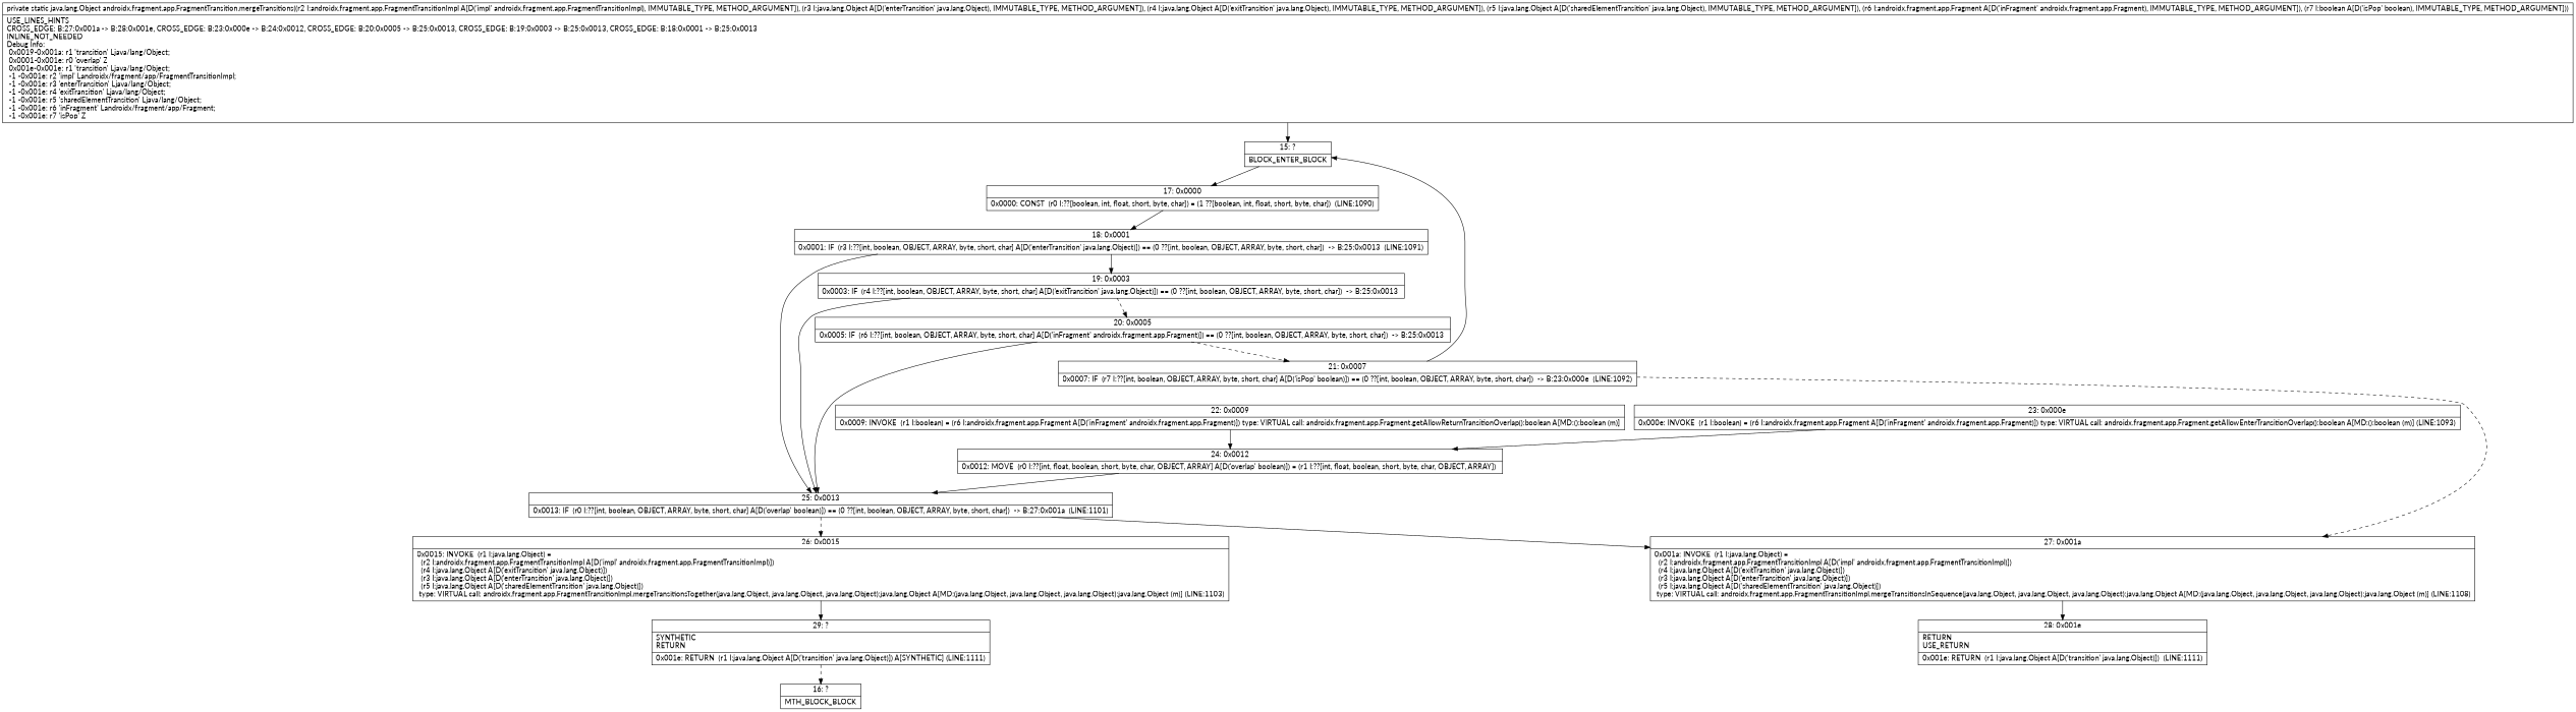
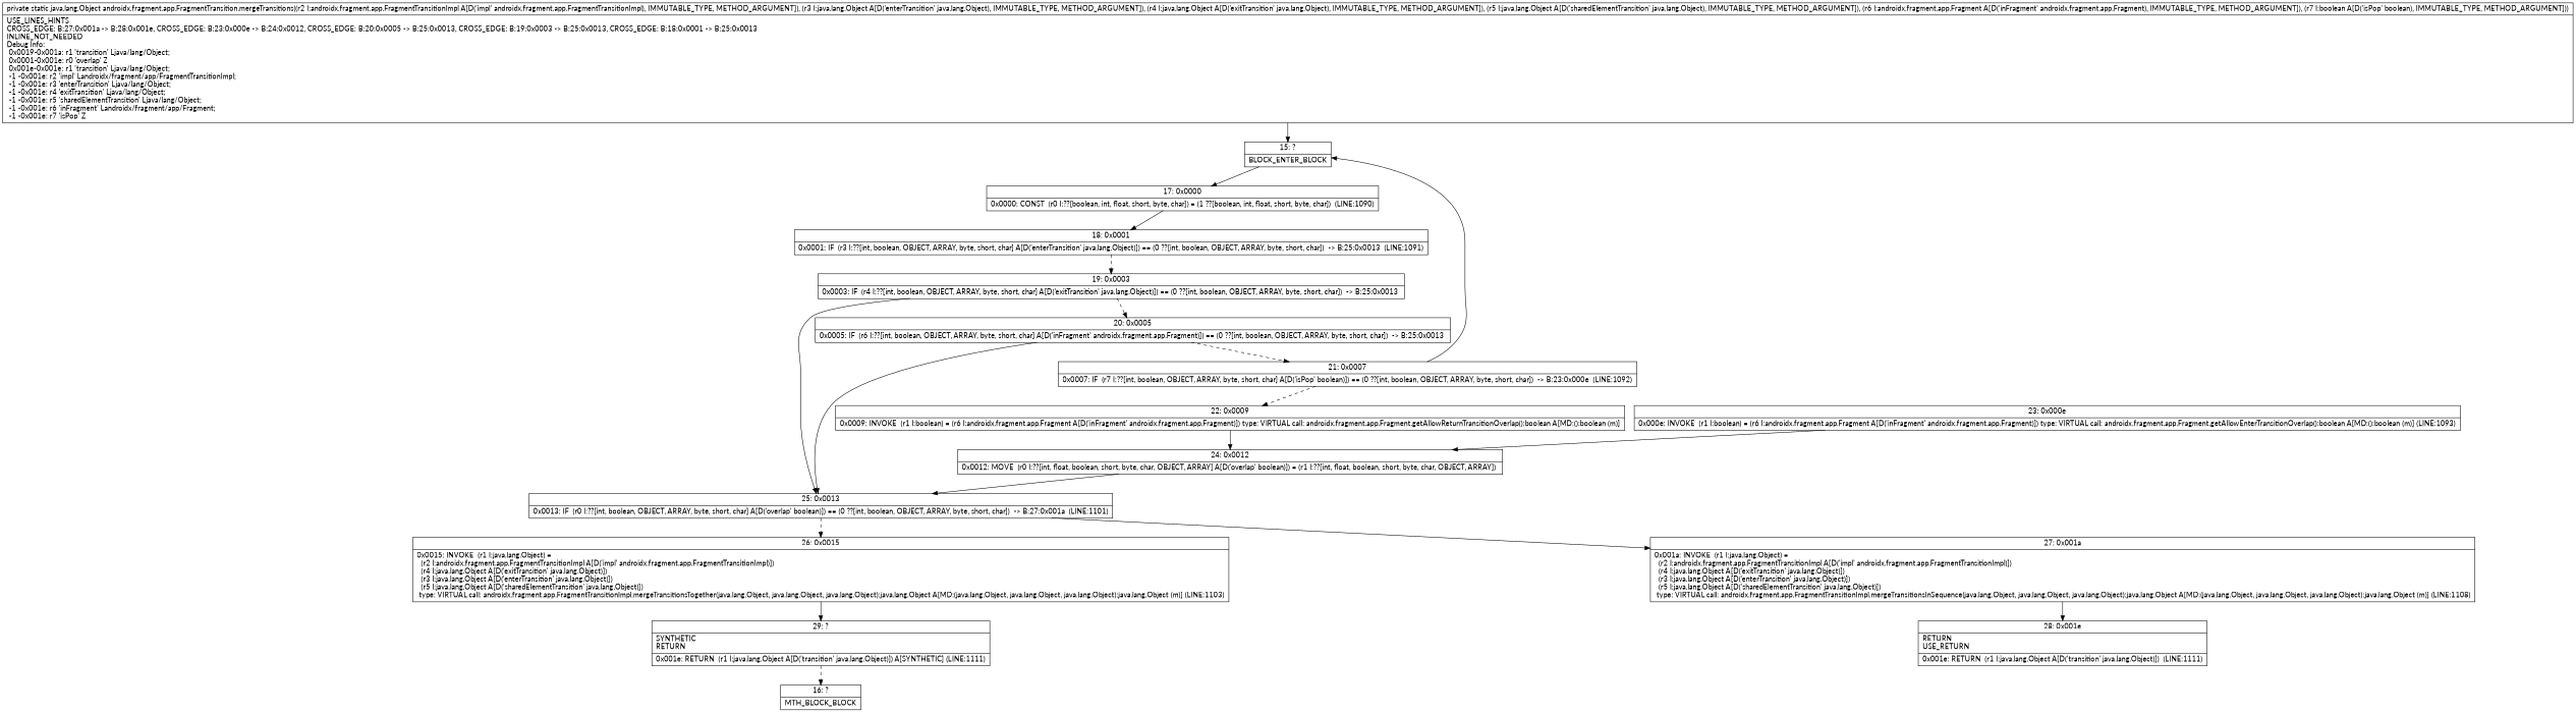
  digraph {
    fontname=Lato
    node [fontname=Lato shape=record]
    edge [fontname=Lato]
    n1 [label="{15\:\ ?|BLOCK_ENTER_BLOCK\l}"]
    n2 [label="{17\:\ 0x0000|0x0000: CONST  (r0 I:??[boolean, int, float, short, byte, char]) = (1 ??[boolean, int, float, short, byte, char])  (LINE:1090)\l}"]
    n3 [label="{18\:\ 0x0001|0x0001: IF  (r3 I:??[int, boolean, OBJECT, ARRAY, byte, short, char] A[D('enterTransition' java.lang.Object)]) == (0 ??[int, boolean, OBJECT, ARRAY, byte, short, char])  \-\> B:25:0x0013  (LINE:1091)\l}"]
    n4 [label="{19\:\ 0x0003|0x0003: IF  (r4 I:??[int, boolean, OBJECT, ARRAY, byte, short, char] A[D('exitTransition' java.lang.Object)]) == (0 ??[int, boolean, OBJECT, ARRAY, byte, short, char])  \-\> B:25:0x0013 \l}"]
    n5 [label="{25\:\ 0x0013|0x0013: IF  (r0 I:??[int, boolean, OBJECT, ARRAY, byte, short, char] A[D('overlap' boolean)]) == (0 ??[int, boolean, OBJECT, ARRAY, byte, short, char])  \-\> B:27:0x001a  (LINE:1101)\l}"]
    n6 [label="{20\:\ 0x0005|0x0005: IF  (r6 I:??[int, boolean, OBJECT, ARRAY, byte, short, char] A[D('inFragment' androidx.fragment.app.Fragment)]) == (0 ??[int, boolean, OBJECT, ARRAY, byte, short, char])  \-\> B:25:0x0013 \l}"]
    n7 [label="{26\:\ 0x0015|0x0015: INVOKE  (r1 I:java.lang.Object) = \l  (r2 I:androidx.fragment.app.FragmentTransitionImpl A[D('impl' androidx.fragment.app.FragmentTransitionImpl)])\l  (r4 I:java.lang.Object A[D('exitTransition' java.lang.Object)])\l  (r3 I:java.lang.Object A[D('enterTransition' java.lang.Object)])\l  (r5 I:java.lang.Object A[D('sharedElementTransition' java.lang.Object)])\l type: VIRTUAL call: androidx.fragment.app.FragmentTransitionImpl.mergeTransitionsTogether(java.lang.Object, java.lang.Object, java.lang.Object):java.lang.Object A[MD:(java.lang.Object, java.lang.Object, java.lang.Object):java.lang.Object (m)] (LINE:1103)\l}"]
    n8 [label="{27\:\ 0x001a|0x001a: INVOKE  (r1 I:java.lang.Object) = \l  (r2 I:androidx.fragment.app.FragmentTransitionImpl A[D('impl' androidx.fragment.app.FragmentTransitionImpl)])\l  (r4 I:java.lang.Object A[D('exitTransition' java.lang.Object)])\l  (r3 I:java.lang.Object A[D('enterTransition' java.lang.Object)])\l  (r5 I:java.lang.Object A[D('sharedElementTransition' java.lang.Object)])\l type: VIRTUAL call: androidx.fragment.app.FragmentTransitionImpl.mergeTransitionsInSequence(java.lang.Object, java.lang.Object, java.lang.Object):java.lang.Object A[MD:(java.lang.Object, java.lang.Object, java.lang.Object):java.lang.Object (m)] (LINE:1108)\l}"]
    n9 [label="{21\:\ 0x0007|0x0007: IF  (r7 I:??[int, boolean, OBJECT, ARRAY, byte, short, char] A[D('isPop' boolean)]) == (0 ??[int, boolean, OBJECT, ARRAY, byte, short, char])  \-\> B:23:0x000e  (LINE:1092)\l}"]
    n10 [label="{22\:\ 0x0009|0x0009: INVOKE  (r1 I:boolean) = (r6 I:androidx.fragment.app.Fragment A[D('inFragment' androidx.fragment.app.Fragment)]) type: VIRTUAL call: androidx.fragment.app.Fragment.getAllowReturnTransitionOverlap():boolean A[MD:():boolean (m)]\l}"]
    n11 [label="{24\:\ 0x0012|0x0012: MOVE  (r0 I:??[int, float, boolean, short, byte, char, OBJECT, ARRAY] A[D('overlap' boolean)]) = (r1 I:??[int, float, boolean, short, byte, char, OBJECT, ARRAY]) \l}"]
    n12 [label="{23\:\ 0x000e|0x000e: INVOKE  (r1 I:boolean) = (r6 I:androidx.fragment.app.Fragment A[D('inFragment' androidx.fragment.app.Fragment)]) type: VIRTUAL call: androidx.fragment.app.Fragment.getAllowEnterTransitionOverlap():boolean A[MD:():boolean (m)] (LINE:1093)\l}"]
    n13 [label="{29\:\ ?|SYNTHETIC\lRETURN\l|0x001e: RETURN  (r1 I:java.lang.Object A[D('transition' java.lang.Object)]) A[SYNTHETIC] (LINE:1111)\l}"]
    n14 [label="{28\:\ 0x001e|RETURN\lUSE_RETURN\l|0x001e: RETURN  (r1 I:java.lang.Object A[D('transition' java.lang.Object)])  (LINE:1111)\l}"]
    n15 [label="{16\:\ ?|MTH_BLOCK_BLOCK\l}"]
    n16 [label="{private static java.lang.Object androidx.fragment.app.FragmentTransition.mergeTransitions((r2 I:androidx.fragment.app.FragmentTransitionImpl A[D('impl' androidx.fragment.app.FragmentTransitionImpl), IMMUTABLE_TYPE, METHOD_ARGUMENT]), (r3 I:java.lang.Object A[D('enterTransition' java.lang.Object), IMMUTABLE_TYPE, METHOD_ARGUMENT]), (r4 I:java.lang.Object A[D('exitTransition' java.lang.Object), IMMUTABLE_TYPE, METHOD_ARGUMENT]), (r5 I:java.lang.Object A[D('sharedElementTransition' java.lang.Object), IMMUTABLE_TYPE, METHOD_ARGUMENT]), (r6 I:androidx.fragment.app.Fragment A[D('inFragment' androidx.fragment.app.Fragment), IMMUTABLE_TYPE, METHOD_ARGUMENT]), (r7 I:boolean A[D('isPop' boolean), IMMUTABLE_TYPE, METHOD_ARGUMENT]))  | USE_LINES_HINTS\lCROSS_EDGE: B:27:0x001a \-\> B:28:0x001e, CROSS_EDGE: B:23:0x000e \-\> B:24:0x0012, CROSS_EDGE: B:20:0x0005 \-\> B:25:0x0013, CROSS_EDGE: B:19:0x0003 \-\> B:25:0x0013, CROSS_EDGE: B:18:0x0001 \-\> B:25:0x0013\lINLINE_NOT_NEEDED\lDebug Info:\l  0x0019\-0x001a: r1 'transition' Ljava\/lang\/Object;\l  0x0001\-0x001e: r0 'overlap' Z\l  0x001e\-0x001e: r1 'transition' Ljava\/lang\/Object;\l  \-1 \-0x001e: r2 'impl' Landroidx\/fragment\/app\/FragmentTransitionImpl;\l  \-1 \-0x001e: r3 'enterTransition' Ljava\/lang\/Object;\l  \-1 \-0x001e: r4 'exitTransition' Ljava\/lang\/Object;\l  \-1 \-0x001e: r5 'sharedElementTransition' Ljava\/lang\/Object;\l  \-1 \-0x001e: r6 'inFragment' Landroidx\/fragment\/app\/Fragment;\l  \-1 \-0x001e: r7 'isPop' Z\l}"]
    n1 -> n2
    n2 -> n3
-   n3 -> n4 [style=solid]
-   n3 -> n5
+   n3 -> n4 [style=dashed]
    n4 -> n5
    n4 -> n6 [style=dashed]
    n5 -> n7 [style=dashed]
    n5 -> n8
    n6 -> n5
    n6 -> n9 [style=dashed]
    n7 -> n13
    n8 -> n14
    n9 -> n1
-   n9 -> n8 [style=dashed]
+   n9 -> n10 [style=dashed]
    n10 -> n11
    n11 -> n5
    n12 -> n11
    n13 -> n15 [style=dashed]
    n16 -> n1
  }
